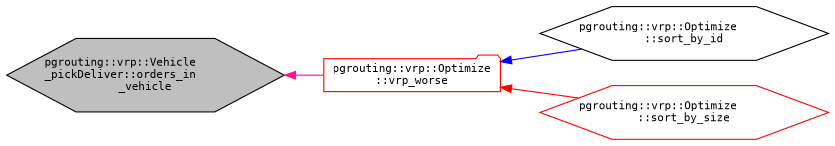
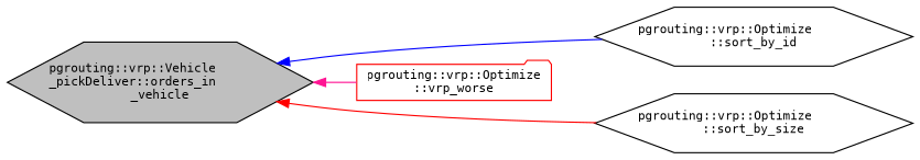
  digraph {
    fontname="DejaVu Sans Mono"
    rankdir=LR
    node [color=black fillcolor=white fontname="DejaVu Sans Mono" fontsize=10 shape=hexagon style=filled]
    edge [dir=back fontname="DejaVu Sans Mono" fontsize=10 labelfontname=Helvetica labelfontsize=10 style=solid]
    n1 [fillcolor=grey75 fontcolor=black height=0.2 label="pgrouting::vrp::Vehicle\l_pickDeliver::orders_in\l_vehicle" width=0.4]
    n2 [height=0.2 label="pgrouting::vrp::Optimize\l::sort_by_id" width=0.4]
-   n3 [color=red height=0.2 label="pgrouting::vrp::Optimize\l::sort_by_size" width=0.4]
+   n3 [height=0.2 label="pgrouting::vrp::Optimize\l::sort_by_size" width=0.4]
    n4 [color=red height=0.2 label="pgrouting::vrp::Optimize\l::vrp_worse" shape=folder width=0.4]
-   n4 -> n2 [color=blue]
-   n4 -> n3 [color=red]
+   n1 -> n2 [color=blue]
+   n1 -> n3 [color=red]
    n1 -> n4 [color=deeppink]
  }
